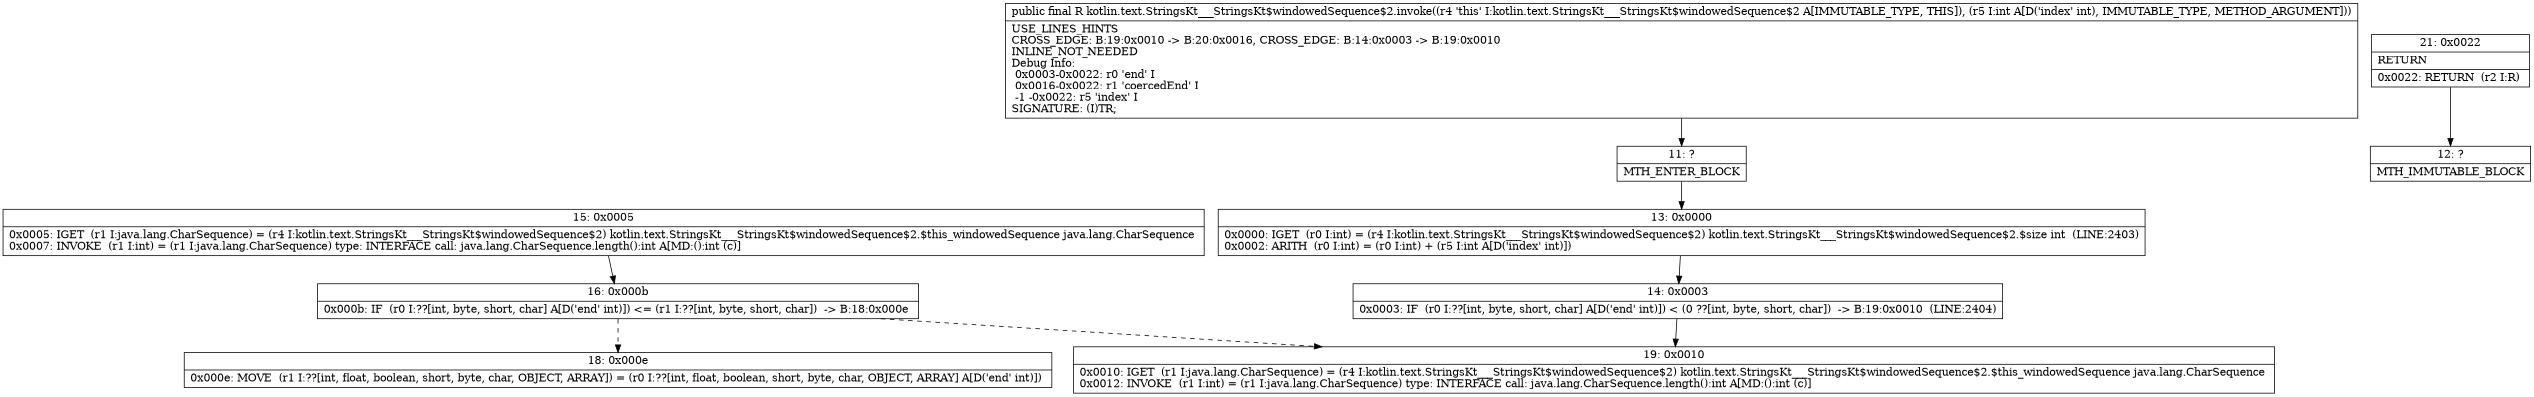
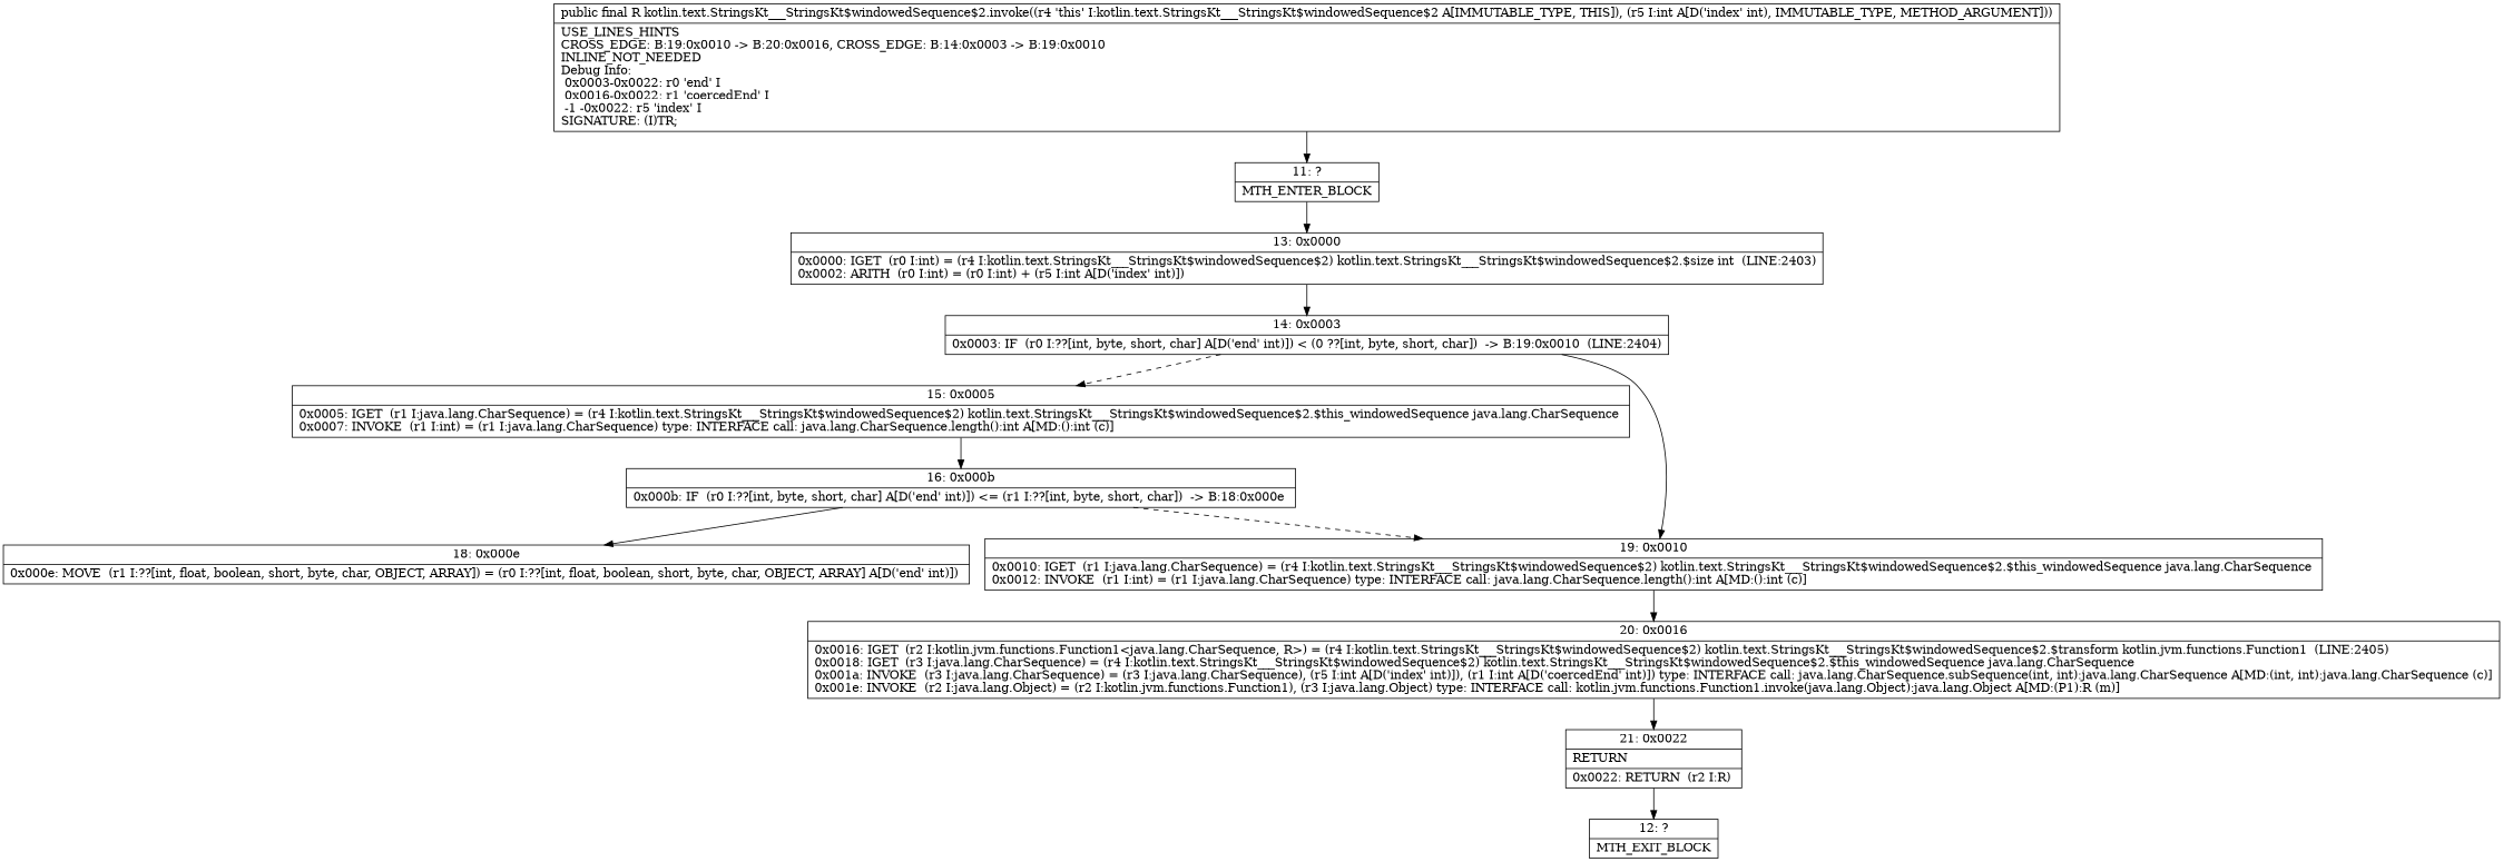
  digraph {
    node [shape=record]
    n1 [label="{11\:\ ?|MTH_ENTER_BLOCK\l}"]
    n2 [label="{13\:\ 0x0000|0x0000: IGET  (r0 I:int) = (r4 I:kotlin.text.StringsKt___StringsKt$windowedSequence$2) kotlin.text.StringsKt___StringsKt$windowedSequence$2.$size int  (LINE:2403)\l0x0002: ARITH  (r0 I:int) = (r0 I:int) + (r5 I:int A[D('index' int)]) \l}"]
    n3 [label="{14\:\ 0x0003|0x0003: IF  (r0 I:??[int, byte, short, char] A[D('end' int)]) \< (0 ??[int, byte, short, char])  \-\> B:19:0x0010  (LINE:2404)\l}"]
    n4 [label="{15\:\ 0x0005|0x0005: IGET  (r1 I:java.lang.CharSequence) = (r4 I:kotlin.text.StringsKt___StringsKt$windowedSequence$2) kotlin.text.StringsKt___StringsKt$windowedSequence$2.$this_windowedSequence java.lang.CharSequence \l0x0007: INVOKE  (r1 I:int) = (r1 I:java.lang.CharSequence) type: INTERFACE call: java.lang.CharSequence.length():int A[MD:():int (c)]\l}"]
    n5 [label="{19\:\ 0x0010|0x0010: IGET  (r1 I:java.lang.CharSequence) = (r4 I:kotlin.text.StringsKt___StringsKt$windowedSequence$2) kotlin.text.StringsKt___StringsKt$windowedSequence$2.$this_windowedSequence java.lang.CharSequence \l0x0012: INVOKE  (r1 I:int) = (r1 I:java.lang.CharSequence) type: INTERFACE call: java.lang.CharSequence.length():int A[MD:():int (c)]\l}"]
    n6 [label="{16\:\ 0x000b|0x000b: IF  (r0 I:??[int, byte, short, char] A[D('end' int)]) \<= (r1 I:??[int, byte, short, char])  \-\> B:18:0x000e \l}"]
+   n7 [label="{20\:\ 0x0016|0x0016: IGET  (r2 I:kotlin.jvm.functions.Function1\<java.lang.CharSequence, R\>) = (r4 I:kotlin.text.StringsKt___StringsKt$windowedSequence$2) kotlin.text.StringsKt___StringsKt$windowedSequence$2.$transform kotlin.jvm.functions.Function1  (LINE:2405)\l0x0018: IGET  (r3 I:java.lang.CharSequence) = (r4 I:kotlin.text.StringsKt___StringsKt$windowedSequence$2) kotlin.text.StringsKt___StringsKt$windowedSequence$2.$this_windowedSequence java.lang.CharSequence \l0x001a: INVOKE  (r3 I:java.lang.CharSequence) = (r3 I:java.lang.CharSequence), (r5 I:int A[D('index' int)]), (r1 I:int A[D('coercedEnd' int)]) type: INTERFACE call: java.lang.CharSequence.subSequence(int, int):java.lang.CharSequence A[MD:(int, int):java.lang.CharSequence (c)]\l0x001e: INVOKE  (r2 I:java.lang.Object) = (r2 I:kotlin.jvm.functions.Function1), (r3 I:java.lang.Object) type: INTERFACE call: kotlin.jvm.functions.Function1.invoke(java.lang.Object):java.lang.Object A[MD:(P1):R (m)]\l}"]
    n8 [label="{18\:\ 0x000e|0x000e: MOVE  (r1 I:??[int, float, boolean, short, byte, char, OBJECT, ARRAY]) = (r0 I:??[int, float, boolean, short, byte, char, OBJECT, ARRAY] A[D('end' int)]) \l}"]
    n9 [label="{21\:\ 0x0022|RETURN\l|0x0022: RETURN  (r2 I:R) \l}"]
-   n10 [label="{12\:\ ?|MTH_IMMUTABLE_BLOCK\l}"]
+   n10 [label="{12\:\ ?|MTH_EXIT_BLOCK\l}"]
    n11 [label="{public final R kotlin.text.StringsKt___StringsKt$windowedSequence$2.invoke((r4 'this' I:kotlin.text.StringsKt___StringsKt$windowedSequence$2 A[IMMUTABLE_TYPE, THIS]), (r5 I:int A[D('index' int), IMMUTABLE_TYPE, METHOD_ARGUMENT]))  | USE_LINES_HINTS\lCROSS_EDGE: B:19:0x0010 \-\> B:20:0x0016, CROSS_EDGE: B:14:0x0003 \-\> B:19:0x0010\lINLINE_NOT_NEEDED\lDebug Info:\l  0x0003\-0x0022: r0 'end' I\l  0x0016\-0x0022: r1 'coercedEnd' I\l  \-1 \-0x0022: r5 'index' I\lSIGNATURE: (I)TR;\l}"]
    n1 -> n2
    n2 -> n3
+   n3 -> n4 [style=dashed]
    n3 -> n5
    n4 -> n6
+   n5 -> n7
    n6 -> n5 [style=dashed]
-   n6 -> n8 [style=dashed]
+   n6 -> n8
+   n7 -> n9
    n9 -> n10
    n11 -> n1
  }
